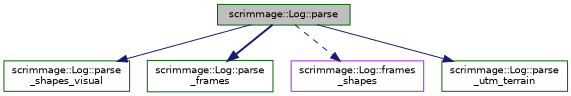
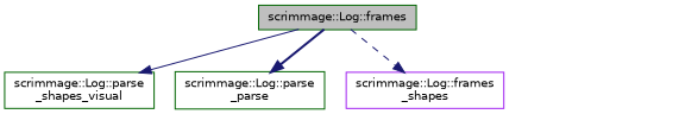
  digraph {
    rankdir=TB
    node [color=darkgreen fillcolor=white fontname=Helvetica fontsize=10 shape=record style=filled]
    edge [color=midnightblue fontname=Helvetica fontsize=10 labelfontname=Helvetica labelfontsize=10 style=solid]
-   n1 [fillcolor=grey75 fontcolor=black height=0.2 label="scrimmage::Log::parse" width=0.4]
+   n1 [fillcolor=grey75 fontcolor=black height=0.2 label="scrimmage::Log::frames" width=0.4]
    n2 [height=0.2 label="scrimmage::Log::parse\l_shapes_visual" width=0.4]
-   n3 [height=0.2 label="scrimmage::Log::parse\l_frames" width=0.4]
+   n3 [height=0.2 label="scrimmage::Log::parse\l_parse" width=0.4]
    n4 [color=purple height=0.2 label="scrimmage::Log::frames\l_shapes" width=0.4]
-   n5 [height=0.2 label="scrimmage::Log::parse\l_utm_terrain" width=0.4]
    n1 -> n2
    n1 -> n3 [style=bold]
    n1 -> n4 [style=dashed]
-   n1 -> n5
  }
